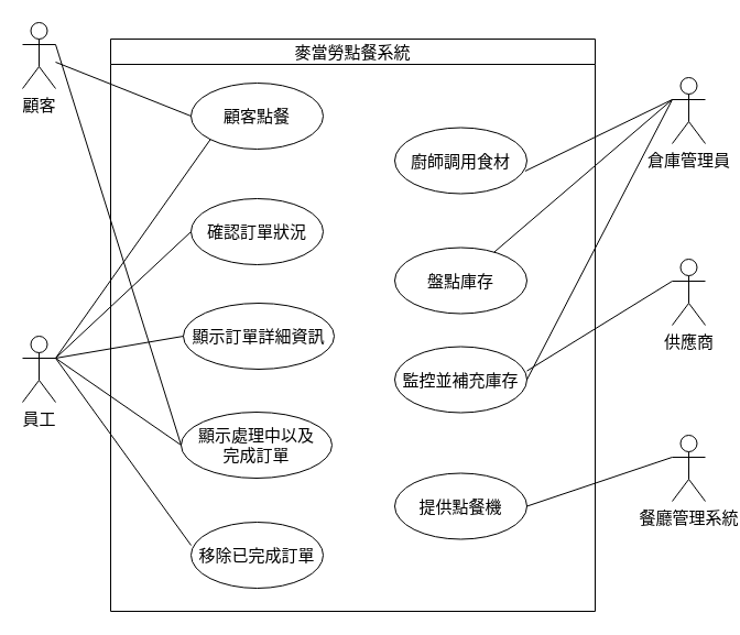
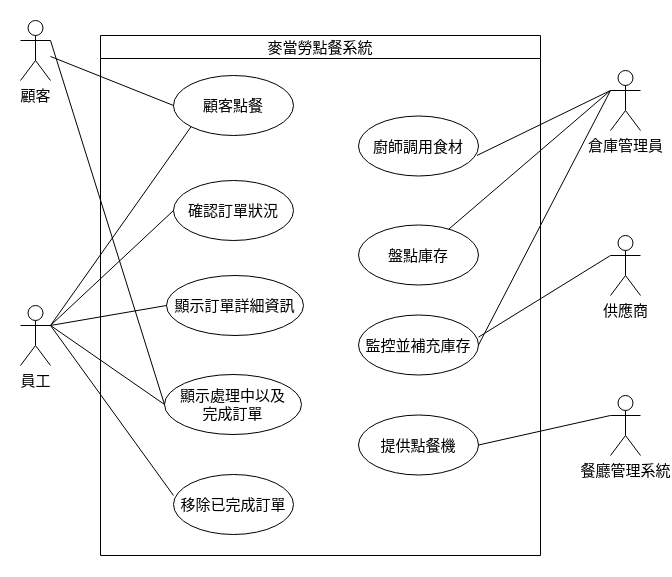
  <mxCell id="0" />
  <mxCell id="1" parent="0" />
  <mxCell id="2" value="&lt;span style=&quot;font-size: 15px;&quot;&gt;麥當勞點餐系統&lt;/span&gt;" style="swimlane;whiteSpace=wrap;html=1;labelBackgroundColor=none;fontStyle=0;fontSize=15;" parent="1" vertex="1"><mxGeometry x="100" y="35" width="440" height="520" as="geometry" /></mxCell>
  <mxCell id="3" value="顧客點餐" style="ellipse;whiteSpace=wrap;html=1;fontSize=15;" parent="2" vertex="1"><mxGeometry x="73" y="40" width="120" height="60" as="geometry" /></mxCell>
  <mxCell id="4" value="確認訂單狀況" style="ellipse;whiteSpace=wrap;html=1;fontSize=15;" parent="2" vertex="1"><mxGeometry x="73" y="145" width="120" height="60" as="geometry" /></mxCell>
  <mxCell id="5" value="顯示訂單詳細資訊" style="ellipse;whiteSpace=wrap;html=1;fontSize=15;" parent="2" vertex="1"><mxGeometry x="66" y="240" width="137" height="60" as="geometry" /></mxCell>
  <mxCell id="6" value="顯示處理中以及&lt;br style=&quot;font-size: 15px;&quot;&gt;完成訂單" style="ellipse;whiteSpace=wrap;html=1;fontSize=15;" parent="2" vertex="1"><mxGeometry x="64" y="339" width="137" height="60" as="geometry" /></mxCell>
  <mxCell id="7" value="移除已完成訂單" style="ellipse;whiteSpace=wrap;html=1;fontSize=15;" parent="2" vertex="1"><mxGeometry x="73" y="439" width="120" height="60" as="geometry" /></mxCell>
  <mxCell id="8" value="廚師調用食材" style="ellipse;whiteSpace=wrap;html=1;fontSize=15;" parent="2" vertex="1"><mxGeometry x="258" y="80.5" width="120" height="60" as="geometry" /></mxCell>
  <mxCell id="9" value="盤點庫存" style="ellipse;whiteSpace=wrap;html=1;fontSize=15;" parent="2" vertex="1"><mxGeometry x="258" y="189.5" width="120" height="60" as="geometry" /></mxCell>
- <mxCell id="10" value="提供點餐機" style="ellipse;whiteSpace=wrap;html=1;fontSize=15;" parent="2" vertex="1"><mxGeometry x="258" y="394.5" width="120" height="60" as="geometry" /></mxCell>
+ <mxCell id="10" value="提供點餐機" style="ellipse;whiteSpace=wrap;html=1;fontSize=15;" parent="2" vertex="1"><mxGeometry x="258" y="379.5" width="120" height="60" as="geometry" /></mxCell>
  <mxCell id="11" value="監控並補充庫存" style="ellipse;whiteSpace=wrap;html=1;fontSize=15;" parent="2" vertex="1"><mxGeometry x="258" y="279.5" width="120" height="60" as="geometry" /></mxCell>
  <mxCell id="12" value="顧客" style="shape=umlActor;verticalLabelPosition=bottom;verticalAlign=top;html=1;outlineConnect=0;fontSize=15;" parent="1" vertex="1"><mxGeometry x="20" y="20" width="30" height="60" as="geometry" /></mxCell>
  <mxCell id="13" value="員工" style="shape=umlActor;verticalLabelPosition=bottom;verticalAlign=top;html=1;outlineConnect=0;fontSize=15;" parent="1" vertex="1"><mxGeometry x="20" y="305" width="30" height="60" as="geometry" /></mxCell>
  <mxCell id="14" value="倉庫管理員" style="shape=umlActor;verticalLabelPosition=bottom;verticalAlign=top;html=1;outlineConnect=0;fontSize=15;" parent="1" vertex="1"><mxGeometry x="610" y="70" width="30" height="60" as="geometry" /></mxCell>
  <mxCell id="15" value="供應商" style="shape=umlActor;verticalLabelPosition=bottom;verticalAlign=top;html=1;outlineConnect=0;fontSize=15;" parent="1" vertex="1"><mxGeometry x="610" y="235" width="30" height="60" as="geometry" /></mxCell>
  <mxCell id="16" value="餐廳管理系統" style="shape=umlActor;verticalLabelPosition=bottom;verticalAlign=top;html=1;outlineConnect=0;fontSize=15;" parent="1" vertex="1"><mxGeometry x="610" y="395" width="30" height="60" as="geometry" /></mxCell>
  <mxCell id="17" value="" style="endArrow=none;html=1;fontColor=#FFFFFF;entryX=0;entryY=0.5;entryDx=0;entryDy=0;fontSize=15;" parent="1" source="12" target="3" edge="1"><mxGeometry width="50" height="50" relative="1" as="geometry"><mxPoint x="120" y="165" as="sourcePoint" /><mxPoint x="340" y="265" as="targetPoint" /></mxGeometry></mxCell>
  <mxCell id="18" value="" style="endArrow=none;html=1;fontColor=#FFFFFF;entryX=0;entryY=1;entryDx=0;entryDy=0;exitX=1;exitY=0.333;exitDx=0;exitDy=0;exitPerimeter=0;fontSize=15;" parent="1" source="13" target="3" edge="1"><mxGeometry width="50" height="50" relative="1" as="geometry"><mxPoint x="60" y="162.826" as="sourcePoint" /><mxPoint x="160" y="115" as="targetPoint" /></mxGeometry></mxCell>
  <mxCell id="19" value="" style="endArrow=none;html=1;fontColor=#FFFFFF;entryX=0;entryY=0.5;entryDx=0;entryDy=0;exitX=1;exitY=0.333;exitDx=0;exitDy=0;exitPerimeter=0;fontSize=15;" parent="1" source="13" target="4" edge="1"><mxGeometry width="50" height="50" relative="1" as="geometry"><mxPoint x="70" y="172.826" as="sourcePoint" /><mxPoint x="170" y="125" as="targetPoint" /></mxGeometry></mxCell>
  <mxCell id="20" value="" style="endArrow=none;html=1;fontColor=#FFFFFF;entryX=0;entryY=0.5;entryDx=0;entryDy=0;exitX=1;exitY=0.333;exitDx=0;exitDy=0;exitPerimeter=0;fontSize=15;" parent="1" source="13" target="5" edge="1"><mxGeometry width="50" height="50" relative="1" as="geometry"><mxPoint x="80" y="182.826" as="sourcePoint" /><mxPoint x="180" y="135" as="targetPoint" /></mxGeometry></mxCell>
  <mxCell id="21" value="" style="endArrow=none;html=1;fontColor=#FFFFFF;entryX=0;entryY=0.5;entryDx=0;entryDy=0;exitX=1;exitY=0.333;exitDx=0;exitDy=0;exitPerimeter=0;fontSize=15;" parent="1" source="12" target="6" edge="1"><mxGeometry width="50" height="50" relative="1" as="geometry"><mxPoint x="90" y="192.826" as="sourcePoint" /><mxPoint x="190" y="145" as="targetPoint" /></mxGeometry></mxCell>
  <mxCell id="22" value="" style="endArrow=none;html=1;fontColor=#FFFFFF;entryX=0;entryY=0.5;entryDx=0;entryDy=0;exitX=1;exitY=0.333;exitDx=0;exitDy=0;exitPerimeter=0;fontSize=15;" parent="1" source="13" target="6" edge="1"><mxGeometry width="50" height="50" relative="1" as="geometry"><mxPoint x="100" y="202.826" as="sourcePoint" /><mxPoint x="200" y="155" as="targetPoint" /></mxGeometry></mxCell>
  <mxCell id="23" value="" style="endArrow=none;html=1;fontColor=#FFFFFF;entryX=0;entryY=0.35;entryDx=0;entryDy=0;entryPerimeter=0;exitX=1;exitY=0.333;exitDx=0;exitDy=0;exitPerimeter=0;fontSize=15;" parent="1" source="13" target="7" edge="1"><mxGeometry width="50" height="50" relative="1" as="geometry"><mxPoint x="110" y="212.826" as="sourcePoint" /><mxPoint x="210" y="165" as="targetPoint" /></mxGeometry></mxCell>
  <mxCell id="24" value="" style="endArrow=none;html=1;fontColor=#FFFFFF;entryX=0;entryY=0.333;entryDx=0;entryDy=0;entryPerimeter=0;exitX=0.987;exitY=0.658;exitDx=0;exitDy=0;exitPerimeter=0;fontSize=15;" parent="1" source="8" target="14" edge="1"><mxGeometry width="50" height="50" relative="1" as="geometry"><mxPoint x="120" y="222.826" as="sourcePoint" /><mxPoint x="220" y="175" as="targetPoint" /></mxGeometry></mxCell>
  <mxCell id="25" value="" style="endArrow=none;html=1;fontColor=#FFFFFF;entryX=0;entryY=0.333;entryDx=0;entryDy=0;entryPerimeter=0;fontSize=15;" parent="1" source="9" target="14" edge="1"><mxGeometry width="50" height="50" relative="1" as="geometry"><mxPoint x="130" y="232.826" as="sourcePoint" /><mxPoint x="230" y="185" as="targetPoint" /></mxGeometry></mxCell>
  <mxCell id="26" value="" style="endArrow=none;html=1;fontColor=#FFFFFF;entryX=0;entryY=0.333;entryDx=0;entryDy=0;entryPerimeter=0;exitX=1;exitY=0.368;exitDx=0;exitDy=0;exitPerimeter=0;fontSize=15;" parent="1" source="11" target="15" edge="1"><mxGeometry width="50" height="50" relative="1" as="geometry"><mxPoint x="140" y="242.826" as="sourcePoint" /><mxPoint x="240" y="195" as="targetPoint" /></mxGeometry></mxCell>
  <mxCell id="27" value="" style="endArrow=none;html=1;fontColor=#FFFFFF;entryX=0;entryY=0.333;entryDx=0;entryDy=0;entryPerimeter=0;exitX=1;exitY=0.5;exitDx=0;exitDy=0;fontSize=15;" parent="1" source="11" target="14" edge="1"><mxGeometry width="50" height="50" relative="1" as="geometry"><mxPoint x="150" y="252.826" as="sourcePoint" /><mxPoint x="250" y="205" as="targetPoint" /></mxGeometry></mxCell>
  <mxCell id="28" value="" style="endArrow=none;html=1;fontColor=#FFFFFF;entryX=0;entryY=0.333;entryDx=0;entryDy=0;entryPerimeter=0;exitX=1;exitY=0.5;exitDx=0;exitDy=0;fontSize=15;" parent="1" source="10" target="16" edge="1"><mxGeometry width="50" height="50" relative="1" as="geometry"><mxPoint x="160" y="262.826" as="sourcePoint" /><mxPoint x="260" y="215" as="targetPoint" /></mxGeometry></mxCell>
